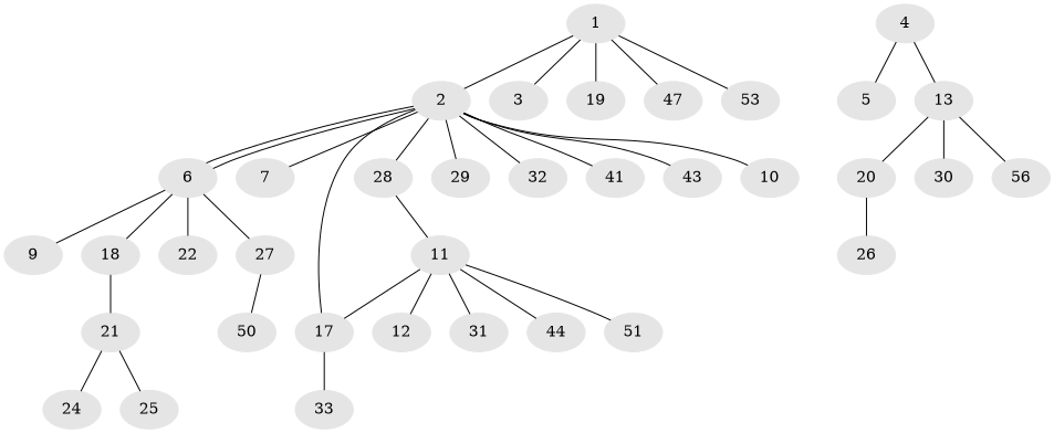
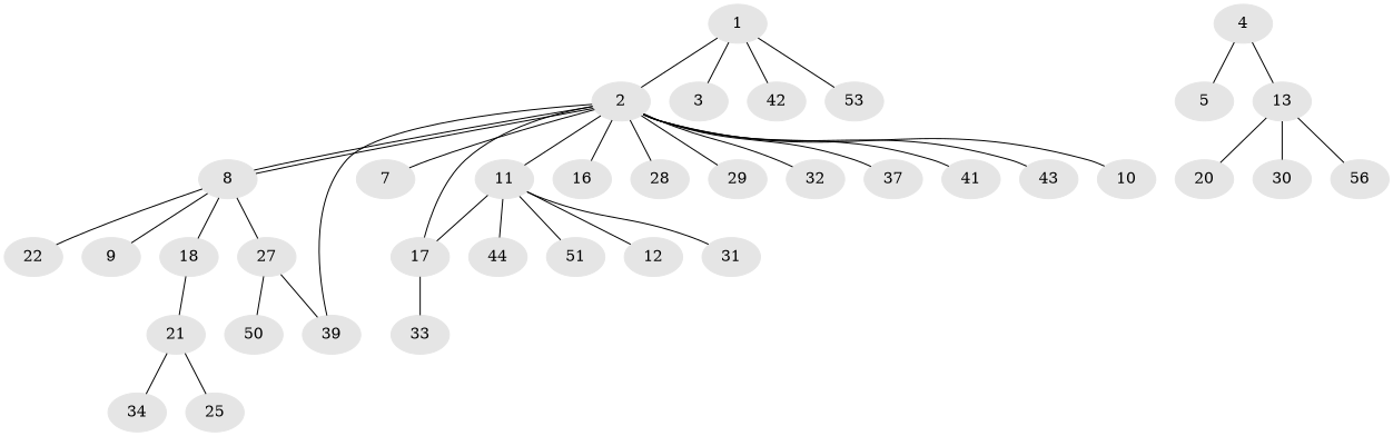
  graph {
    node [color=gray90 style=filled]
    1 [super="+54"]
    2 [super="+15"]
    3 [super="+57"]
-   19
-   42 [super="+49" label=47]
+   42 [super="+49"]
    53
-   6 [super="+8"]
+   6 [super="+8" label=8]
    7
    11 [super="+47"]
+   16
    17 [super="+36"]
    28
    29 [super="+59"]
    32
+   37
+   39 [super="+40"]
    41
    43
    10
    4 [super="+23"]
    5
    13 [super="+34"]
    9 [super="+14"]
    18
    22 [super="+58"]
    27 [super="+38"]
    12 [super="+35"]
    31
    44
    51 [super="+52"]
    33
    20
    30
    56
    21 [super="+48"]
    50
-   26
-   24
+   24 [label=34]
    25
    1 -- 2
    1 -- 3
-   1 -- 19
    1 -- 42
    1 -- 53
    2 -- 6
    2 -- 6
    2 -- 7
-   28 -- 11
+   2 -- 11
+   2 -- 16
    2 -- 17
    2 -- 28
    2 -- 29
    2 -- 32
+   2 -- 37
+   2 -- 39
    2 -- 41
    2 -- 43
    2 -- 10
    6 -- 9
    6 -- 18
    6 -- 22
    6 -- 27
    11 -- 17
    11 -- 12
    11 -- 31
    11 -- 44
    11 -- 51
    17 -- 33
    4 -- 5
    4 -- 13
    13 -- 20
    13 -- 30
    13 -- 56
    18 -- 21
+   27 -- 39
    27 -- 50
-   20 -- 26
    21 -- 24
    21 -- 25
  }
